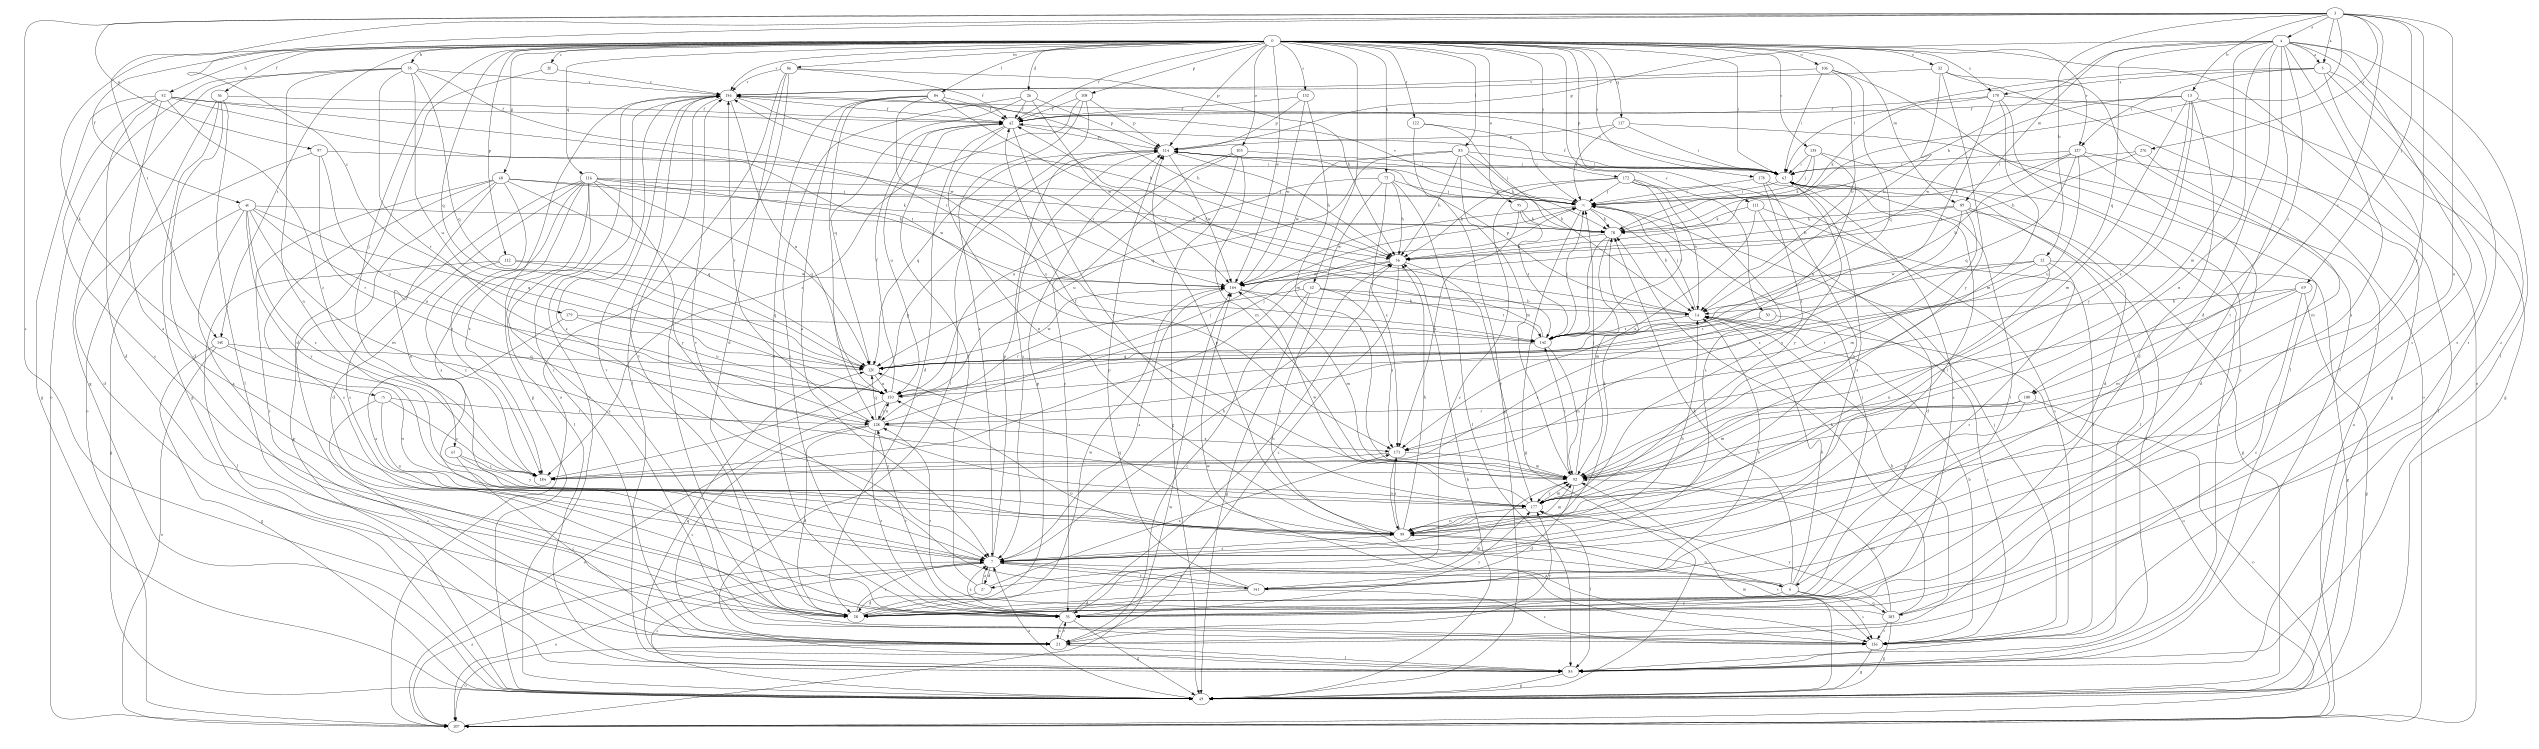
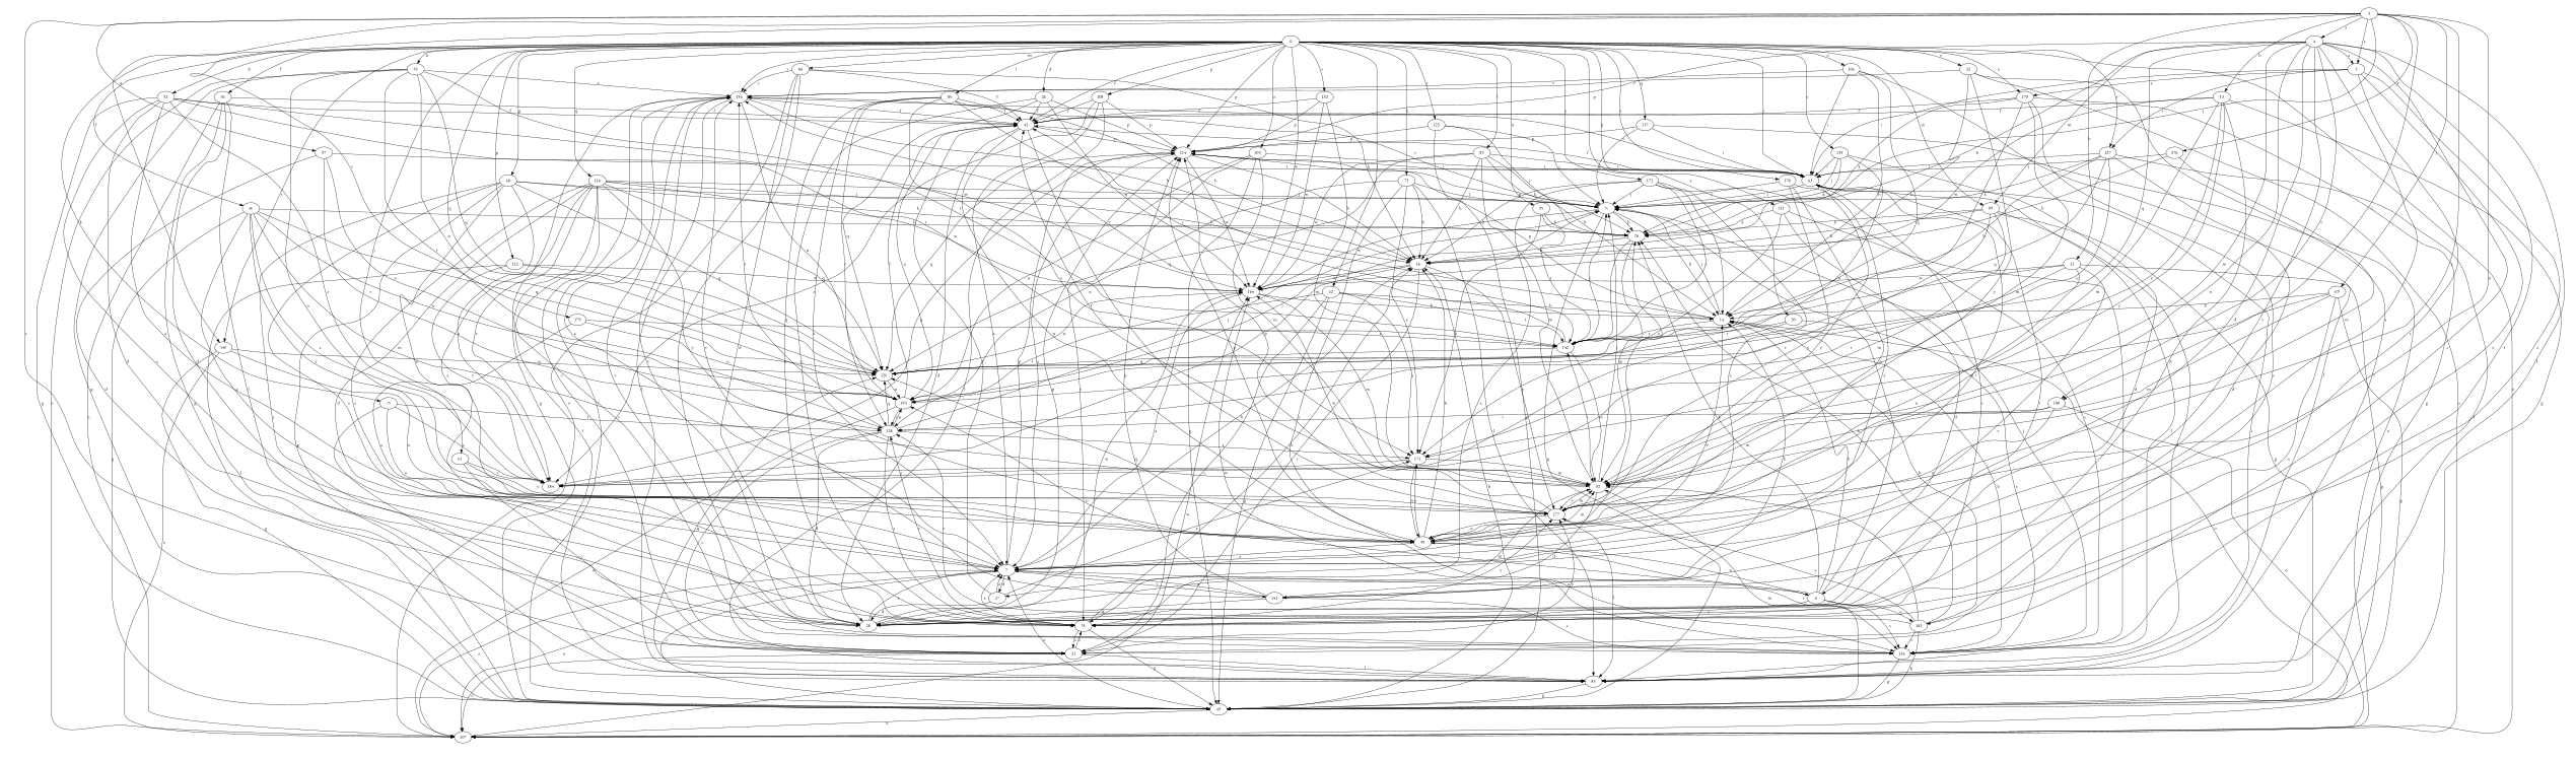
  strict digraph {
    fontname="EB Garamond"
    node [fontname="EB Garamond"]
    edge [fontname="EB Garamond"]
    0
-   20
    26
    30
    32
    36
    40
    42
    48
    52
    55
    62
    63
    65
    73
    75
    83
    84
    86
    89
    95
    103
    106
    107
    108
    111
    112
    114
    116
    117
    120
    122
    127
    132
    135
    140
    156
    164
    170
    172
    178
    28
    35
    136
    142
    184
    177
    85
    14
    49
    92
    78
    150
    7
    99
    21
    70
    128
    171
    56
    3
    4
    5
    12
    13
    69
    97
    n68 [label=276]
    179
    180
    6
    27
    141
    183
-   0 -> 20 [label=c]
    0 -> 26 [label=d]
    0 -> 30 [label=e]
    0 -> 32 [label=e]
    0 -> 36 [label=f]
    0 -> 40 [label=f]
    0 -> 42 [label=f]
    0 -> 48 [label=g]
    0 -> 52 [label=h]
    0 -> 55 [label=h]
    0 -> 62 [label=i]
    0 -> 63 [label=i]
    0 -> 65 [label=j]
    0 -> 73 [label=k]
    0 -> 75 [label=k]
    0 -> 83 [label=l]
    0 -> 84 [label=l]
    0 -> 86 [label=m]
    0 -> 89 [label=m]
    0 -> 95 [label=n]
    0 -> 103 [label=o]
    0 -> 106 [label=o]
    0 -> 107 [label=o]
    0 -> 108 [label=p]
    0 -> 111 [label=p]
    0 -> 112 [label=p]
    0 -> 114 [label=p]
    0 -> 116 [label=q]
    0 -> 117 [label=q]
    0 -> 120 [label=q]
    0 -> 122 [label=r]
    0 -> 127 [label=r]
    0 -> 132 [label=s]
    0 -> 135 [label=s]
    0 -> 140 [label=t]
    0 -> 156 [label=v]
    0 -> 164 [label=w]
    0 -> 170 [label=x]
    0 -> 172 [label=y]
    0 -> 178 [label=z]
-   20 -> 156 [label=v]
-   20 -> 28 [label=d]
    26 -> 42 [label=f]
    26 -> 114 [label=p]
    26 -> 120 [label=q]
    26 -> 164 [label=w]
    26 -> 35 [label=e]
    30 -> 136 [label=s]
    30 -> 142 [label=t]
    30 -> 184 [label=z]
    32 -> 107 [label=o]
    32 -> 156 [label=v]
    32 -> 177 [label=y]
    32 -> 85 [label=l]
    32 -> 14 [label=b]
    36 -> 42 [label=f]
    36 -> 107 [label=o]
    36 -> 28 [label=d]
    36 -> 85 [label=l]
    36 -> 49 [label=g]
    40 -> 120 [label=q]
    40 -> 184 [label=z]
    40 -> 177 [label=y]
    40 -> 49 [label=g]
    40 -> 92 [label=m]
    40 -> 78 [label=k]
    40 -> 150 [label=u]
    40 -> 7 [label=a]
    42 -> 114 [label=p]
    42 -> 28 [label=d]
    42 -> 177 [label=y]
    42 -> 150 [label=u]
    42 -> 99 [label=n]
    48 -> 120 [label=q]
    48 -> 35 [label=e]
    48 -> 184 [label=z]
    48 -> 49 [label=g]
    48 -> 78 [label=k]
    48 -> 99 [label=n]
    48 -> 21 [label=c]
    48 -> 70 [label=j]
    52 -> 42 [label=f]
    52 -> 164 [label=w]
    52 -> 28 [label=d]
    52 -> 35 [label=e]
    52 -> 142 [label=t]
    52 -> 184 [label=z]
    52 -> 49 [label=g]
    52 -> 7 [label=a]
    55 -> 107 [label=o]
    55 -> 120 [label=q]
    55 -> 156 [label=v]
    55 -> 142 [label=t]
    55 -> 49 [label=g]
    55 -> 150 [label=u]
    55 -> 99 [label=n]
    55 -> 128 [label=r]
    62 -> 142 [label=t]
    62 -> 14 [label=b]
    62 -> 49 [label=g]
    62 -> 21 [label=c]
    62 -> 128 [label=r]
    62 -> 171 [label=x]
    63 -> 42 [label=f]
    63 -> 156 [label=v]
    63 -> 35 [label=e]
    63 -> 177 [label=y]
    63 -> 85 [label=l]
    63 -> 70 [label=j]
    65 -> 184 [label=z]
    65 -> 177 [label=y]
    65 -> 21 [label=c]
    73 -> 136 [label=s]
    73 -> 85 [label=l]
    73 -> 150 [label=u]
    73 -> 70 [label=j]
    73 -> 171 [label=x]
    73 -> 56 [label=h]
    75 -> 184 [label=z]
    75 -> 99 [label=n]
    75 -> 21 [label=c]
    75 -> 128 [label=r]
    83 -> 63 [label=i]
    83 -> 120 [label=q]
    83 -> 164 [label=w]
    83 -> 92 [label=m]
    83 -> 78 [label=k]
    83 -> 70 [label=j]
    83 -> 56 [label=h]
    84 -> 42 [label=f]
    84 -> 35 [label=e]
    84 -> 142 [label=t]
    84 -> 7 [label=a]
    84 -> 128 [label=r]
    84 -> 171 [label=x]
    84 -> 56 [label=h]
    86 -> 42 [label=f]
    86 -> 107 [label=o]
    86 -> 156 [label=v]
    86 -> 28 [label=d]
    86 -> 136 [label=s]
    86 -> 56 [label=h]
    89 -> 184 [label=z]
    89 -> 85 [label=l]
    89 -> 49 [label=g]
    89 -> 92 [label=m]
    89 -> 78 [label=k]
    89 -> 56 [label=h]
    95 -> 142 [label=t]
    95 -> 78 [label=k]
    95 -> 171 [label=x]
    103 -> 63 [label=i]
    103 -> 35 [label=e]
    103 -> 49 [label=g]
    103 -> 92 [label=m]
    103 -> 150 [label=u]
    106 -> 63 [label=i]
    106 -> 120 [label=q]
    106 -> 156 [label=v]
    106 -> 85 [label=l]
    106 -> 14 [label=b]
    107 -> 164 [label=w]
    107 -> 7 [label=a]
    108 -> 42 [label=f]
    108 -> 114 [label=p]
    108 -> 184 [label=z]
    108 -> 85 [label=l]
    108 -> 7 [label=a]
    111 -> 28 [label=d]
    111 -> 136 [label=s]
    111 -> 78 [label=k]
    111 -> 171 [label=x]
    112 -> 120 [label=q]
    112 -> 164 [label=w]
    112 -> 184 [label=z]
    112 -> 85 [label=l]
    114 -> 63 [label=i]
    114 -> 120 [label=q]
    114 -> 164 [label=w]
    114 -> 7 [label=a]
    114 -> 56 [label=h]
    116 -> 120 [label=q]
    116 -> 164 [label=w]
    116 -> 28 [label=d]
    116 -> 35 [label=e]
    116 -> 136 [label=s]
    116 -> 184 [label=z]
    116 -> 177 [label=y]
    116 -> 85 [label=l]
    116 -> 7 [label=a]
    116 -> 70 [label=j]
    116 -> 56 [label=h]
    117 -> 63 [label=i]
    117 -> 107 [label=o]
    117 -> 114 [label=p]
    117 -> 70 [label=j]
    120 -> 164 [label=w]
    120 -> 150 [label=u]
+   122 -> 114 [label=p]
    122 -> 14 [label=b]
    122 -> 49 [label=g]
    122 -> 70 [label=j]
    127 -> 63 [label=i]
    127 -> 120 [label=q]
    127 -> 28 [label=d]
    127 -> 85 [label=l]
    127 -> 14 [label=b]
    127 -> 78 [label=k]
    127 -> 150 [label=u]
    132 -> 42 [label=f]
    132 -> 114 [label=p]
    132 -> 164 [label=w]
    132 -> 92 [label=m]
    135 -> 63 [label=i]
    135 -> 28 [label=d]
    135 -> 78 [label=k]
    135 -> 150 [label=u]
    135 -> 70 [label=j]
    140 -> 107 [label=o]
    140 -> 120 [label=q]
    140 -> 49 [label=g]
    140 -> 99 [label=n]
    156 -> 42 [label=f]
    156 -> 85 [label=l]
    156 -> 49 [label=g]
    156 -> 150 [label=u]
    156 -> 7 [label=a]
    156 -> 21 [label=c]
    156 -> 56 [label=h]
    164 -> 14 [label=b]
    164 -> 92 [label=m]
    164 -> 7 [label=a]
    170 -> 42 [label=f]
    170 -> 142 [label=t]
    170 -> 49 [label=g]
    170 -> 92 [label=m]
    170 -> 78 [label=k]
    170 -> 21 [label=c]
    172 -> 35 [label=e]
    172 -> 136 [label=s]
    172 -> 142 [label=t]
    172 -> 14 [label=b]
    172 -> 7 [label=a]
    172 -> 70 [label=j]
    172 -> 56 [label=h]
    178 -> 177 [label=y]
    178 -> 7 [label=a]
    178 -> 99 [label=n]
    178 -> 70 [label=j]
    28 -> 63 [label=i]
    28 -> 114 [label=p]
    28 -> 156 [label=v]
    28 -> 164 [label=w]
    28 -> 7 [label=a]
    35 -> 177 [label=y]
    35 -> 49 [label=g]
    35 -> 92 [label=m]
    35 -> 7 [label=a]
    35 -> 21 [label=c]
    35 -> 128 [label=r]
    35 -> 56 [label=h]
    136 -> 156 [label=v]
    136 -> 164 [label=w]
    136 -> 14 [label=b]
    136 -> 49 [label=g]
    136 -> 70 [label=j]
    142 -> 120 [label=q]
    142 -> 156 [label=v]
    142 -> 92 [label=m]
    142 -> 70 [label=j]
    184 -> 114 [label=p]
+   177 -> 114 [label=p]
    177 -> 164 [label=w]
    177 -> 85 [label=l]
    177 -> 92 [label=m]
    177 -> 99 [label=n]
    85 -> 63 [label=i]
    85 -> 120 [label=q]
    85 -> 49 [label=g]
    14 -> 42 [label=f]
    14 -> 107 [label=o]
    14 -> 114 [label=p]
    14 -> 142 [label=t]
    14 -> 70 [label=j]
+   49 -> 107 [label=o]
    49 -> 156 [label=v]
    49 -> 92 [label=m]
    49 -> 7 [label=a]
    49 -> 56 [label=h]
    92 -> 42 [label=f]
    92 -> 28 [label=d]
    92 -> 142 [label=t]
    92 -> 177 [label=y]
    92 -> 70 [label=j]
    78 -> 114 [label=p]
    78 -> 142 [label=t]
    78 -> 92 [label=m]
    78 -> 56 [label=h]
    150 -> 42 [label=f]
    150 -> 107 [label=o]
    150 -> 70 [label=j]
    150 -> 128 [label=r]
    7 -> 63 [label=i]
    7 -> 107 [label=o]
    7 -> 114 [label=p]
    7 -> 14 [label=b]
    7 -> 49 [label=c]
    7 -> 56 [label=h]
    7 -> 6 [label=a]
    7 -> 27 [label=d]
    7 -> 141 [label=t]
    99 -> 114 [label=p]
    99 -> 120 [label=q]
    99 -> 136 [label=s]
    99 -> 92 [label=m]
    99 -> 78 [label=k]
    99 -> 7 [label=a]
    99 -> 171 [label=x]
    99 -> 56 [label=h]
    21 -> 107 [label=o]
    21 -> 35 [label=e]
    21 -> 177 [label=y]
    21 -> 85 [label=l]
    70 -> 156 [label=v]
    70 -> 164 [label=w]
    70 -> 14 [label=b]
    70 -> 49 [label=g]
    70 -> 78 [label=k]
    128 -> 120 [label=q]
    128 -> 156 [label=v]
    128 -> 28 [label=d]
    128 -> 35 [label=e]
    128 -> 150 [label=u]
    128 -> 21 [label=c]
    128 -> 70 [label=j]
    128 -> 171 [label=x]
    171 -> 184 [label=z]
    171 -> 92 [label=m]
    171 -> 99 [label=n]
    56 -> 164 [label=w]
    56 -> 184 [label=z]
    56 -> 177 [label=y]
    56 -> 21 [label=c]
    3 -> 140 [label=t]
    3 -> 177 [label=y]
    3 -> 99 [label=n]
    3 -> 21 [label=c]
    3 -> 70 [label=j]
    3 -> 4 [label=a]
    3 -> 5 [label=a]
    3 -> 12 [label=b]
    3 -> 13 [label=b]
    3 -> 69 [label=j]
    3 -> 97 [label=n]
    3 -> n68 [label=y]
    3 -> 179 [label=z]
    3 -> 180 [label=z]
    4 -> 89 [label=m]
    4 -> 114 [label=p]
    4 -> 120 [label=q]
    4 -> 136 [label=s]
    4 -> 85 [label=l]
    4 -> 92 [label=m]
    4 -> 99 [label=n]
    4 -> 21 [label=c]
    4 -> 56 [label=h]
    4 -> 5 [label=a]
    4 -> 180 [label=z]
    4 -> 6 [label=a]
    4 -> 27 [label=d]
    4 -> 141 [label=t]
    5 -> 63 [label=i]
    5 -> 127 [label=r]
    5 -> 170 [label=x]
    5 -> 35 [label=e]
    5 -> 141 [label=t]
    5 -> 183 [label=z]
    12 -> 164 [label=w]
    12 -> 142 [label=t]
    12 -> 49 [label=g]
    12 -> 99 [label=n]
    12 -> 128 [label=r]
    12 -> 141 [label=t]
    13 -> 42 [label=f]
    13 -> 164 [label=w]
    13 -> 28 [label=d]
    13 -> 177 [label=y]
    13 -> 49 [label=g]
    13 -> 92 [label=m]
    13 -> 171 [label=x]
    69 -> 35 [label=e]
    69 -> 14 [label=b]
    69 -> 49 [label=g]
    69 -> 92 [label=m]
    69 -> 171 [label=x]
    97 -> 63 [label=i]
    97 -> 28 [label=d]
    97 -> 150 [label=u]
    97 -> 128 [label=r]
    n68 -> 63 [label=i]
    n68 -> 92 [label=m]
    n68 -> 56 [label=h]
    179 -> 142 [label=t]
    179 -> 150 [label=u]
    179 -> 7 [label=a]
    180 -> 107 [label=o]
    180 -> 92 [label=m]
    180 -> 99 [label=n]
    180 -> 128 [label=r]
    6 -> 35 [label=e]
    6 -> 136 [label=s]
    6 -> 14 [label=b]
    6 -> 78 [label=k]
    6 -> 150 [label=u]
    6 -> 99 [label=n]
    6 -> 70 [label=j]
    6 -> 183 [label=q]
    27 -> 42 [label=f]
    27 -> 28 [label=d]
    27 -> 7 [label=a]
    27 -> 171 [label=x]
    141 -> 114 [label=p]
    141 -> 156 [label=v]
    141 -> 28 [label=d]
    141 -> 136 [label=s]
    141 -> 14 [label=b]
    141 -> 7 [label=a]
    183 -> 136 [label=s]
    183 -> 177 [label=y]
    183 -> 14 [label=b]
    183 -> 49 [label=g]
    183 -> 92 [label=m]
    183 -> 78 [label=k]
    183 -> 128 [label=r]
  }
